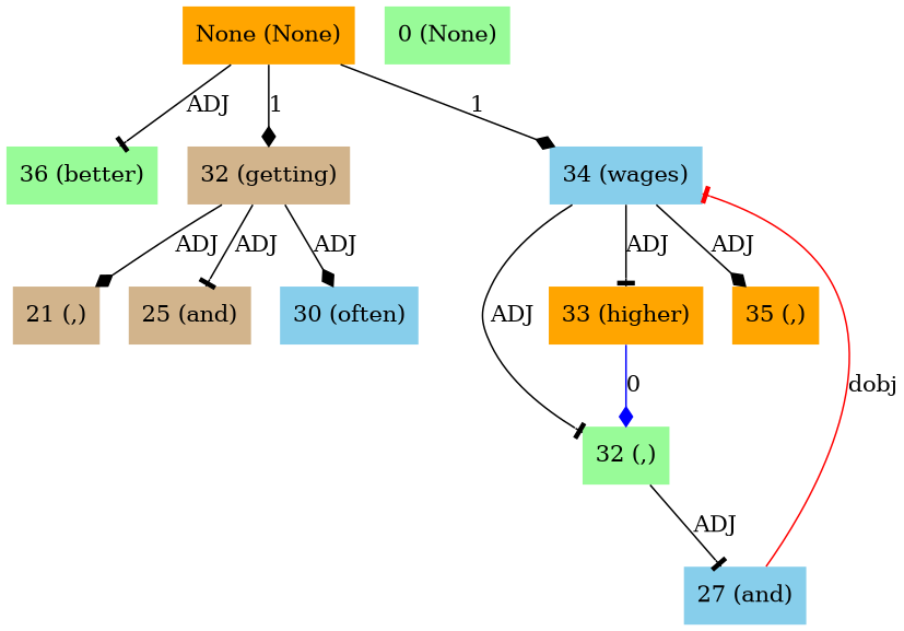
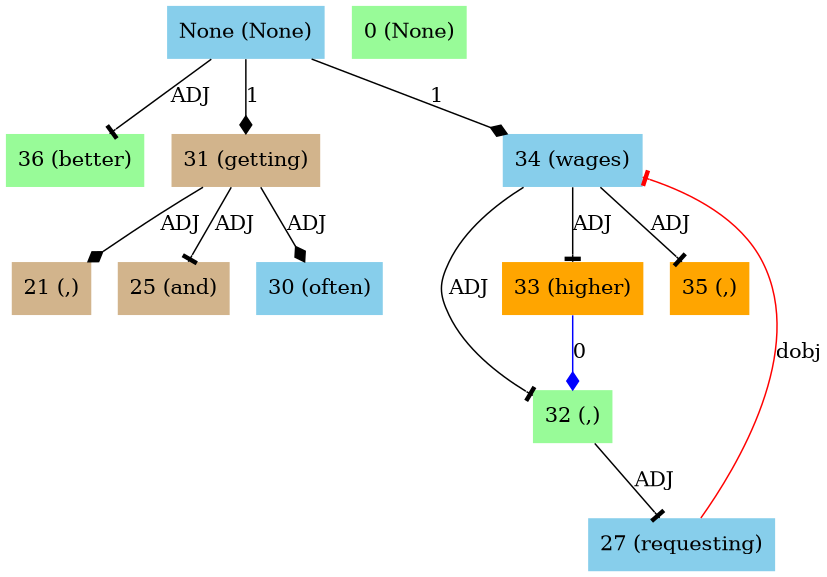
  digraph {
    node [fillcolor=orange shape=plaintext style=filled]
    edge [arrowhead=tee dir=forward]
-   n1 [label="None (None)"]
+   n1 [fillcolor=skyblue label="None (None)"]
    n2 [fillcolor=palegreen label="36 (better)"]
-   n3 [fillcolor=tan label="32 (getting)"]
+   n3 [fillcolor=tan label="31 (getting)"]
    n4 [fillcolor=skyblue label="34 (wages)"]
    n5 [fillcolor=tan label="21 (,)"]
    n6 [fillcolor=tan label="25 (and)"]
    n7 [fillcolor=skyblue label="30 (often)"]
    n8 [fillcolor=palegreen label="32 (,)"]
    n9 [label="33 (higher)"]
    n10 [label="35 (,)"]
-   n11 [fillcolor=skyblue label="27 (and)"]
+   n11 [fillcolor=skyblue label="27 (requesting)"]
    n12 [fillcolor=palegreen label="0 (None)"]
    n1 -> n2 [label=ADJ]
    n1 -> n3 [arrowhead=diamond label=1]
    n1 -> n4 [arrowhead=diamond label=1]
    n3 -> n5 [arrowhead=diamond label=ADJ]
    n3 -> n6 [label=ADJ]
    n3 -> n7 [arrowhead=diamond label=ADJ]
    n4 -> n8 [label=ADJ]
    n4 -> n9 [label=ADJ]
-   n4 -> n10 [arrowhead=diamond label=ADJ]
+   n4 -> n10 [label=ADJ]
    n8 -> n11 [label=ADJ]
    n9 -> n8 [arrowhead=diamond color=blue label=0]
    n11 -> n4 [color=red label=dobj]
  }
